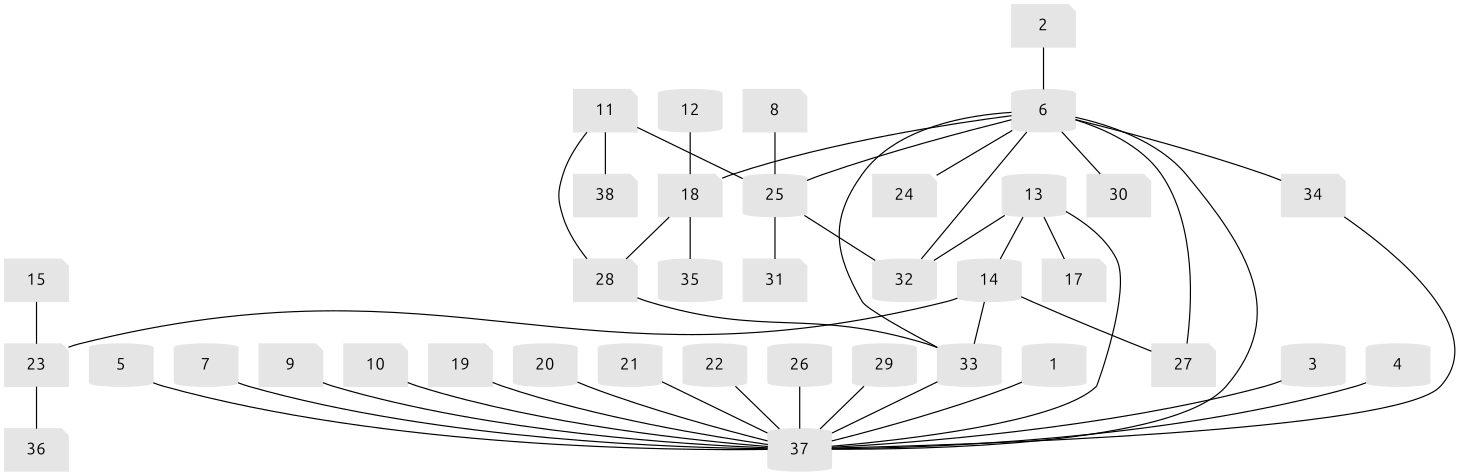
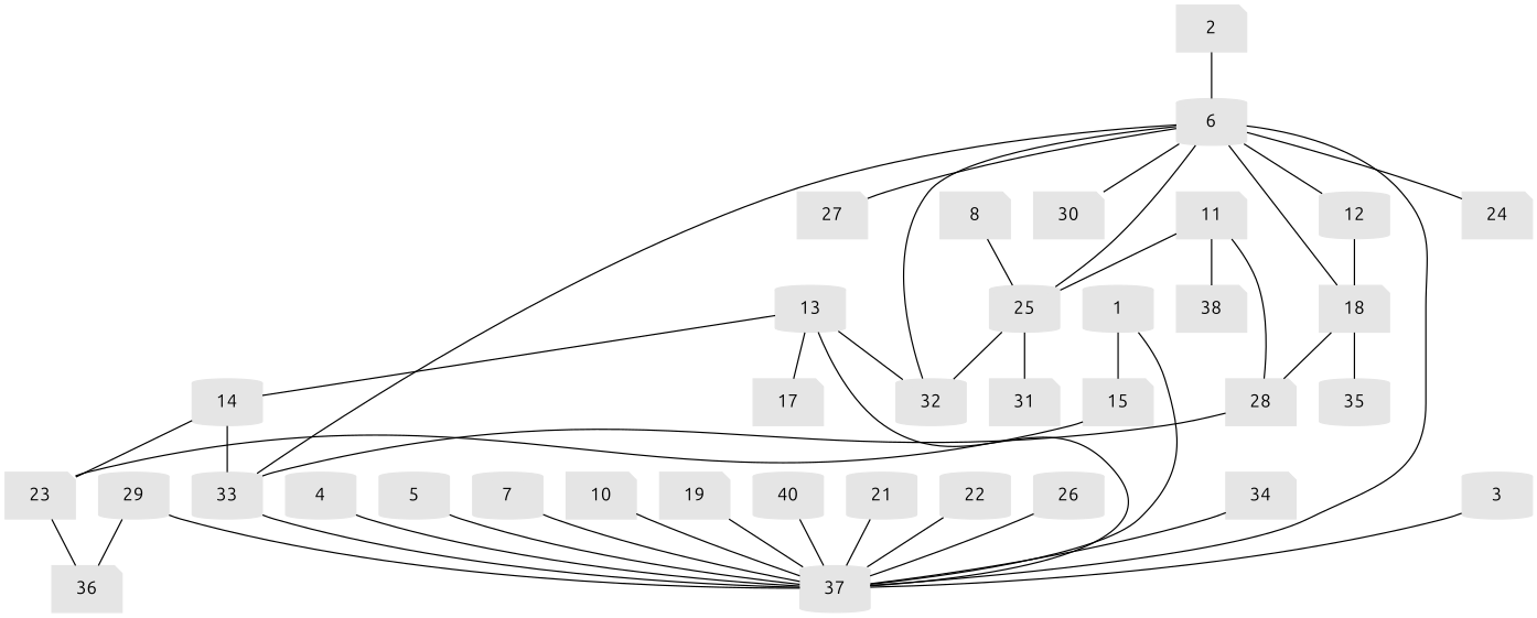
  graph {
    fontname=Ubuntu
    node [color=gray90 fontname=Ubuntu shape=cylinder style=filled]
    edge [fontname=Ubuntu weight=1.0]
    15 [shape=note]
    1
    37
    23 [shape=note]
    2 [shape=note]
    6
    18 [shape=note]
    24 [shape=note]
    25
    27 [shape=note]
    30 [shape=note]
    32
    33
    34 [shape=note]
    3
    4
    5
    28 [shape=note]
    35
    31 [shape=note]
    7
    8 [shape=note]
-   9 [shape=note]
    10 [shape=note]
    11 [shape=note]
    38 [shape=note]
    12
    13
    14
    17 [shape=note]
    36 [shape=note]
    19 [shape=note]
-   20
+   20 [label=40]
    21
    22
    26
    29
    15 -- 23
+   1 -- 15
    1 -- 37
    23 -- 36
    2 -- 6
    6 -- 37
    6 -- 18
    6 -- 24
    6 -- 25
    6 -- 27
    6 -- 30
    6 -- 32
    6 -- 33
-   6 -- 34 [weight=2.0]
+   6 -- 12 [weight=2.0]
    18 -- 28 [weight=2.0]
    18 -- 35
    25 -- 32
    25 -- 31
    33 -- 37
    34 -- 37
    3 -- 37
    4 -- 37
    5 -- 37
    28 -- 33
    7 -- 37
    8 -- 25
-   9 -- 37
    10 -- 37
    11 -- 25
    11 -- 28
    11 -- 38
    12 -- 18
    13 -- 37
    13 -- 32
    13 -- 14
    13 -- 17
    14 -- 23
-   14 -- 27
    14 -- 33
    19 -- 37
    20 -- 37
    21 -- 37
    22 -- 37
    26 -- 37
    29 -- 37
+   29 -- 36
  }
